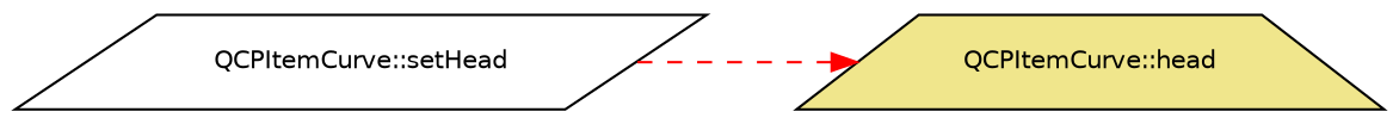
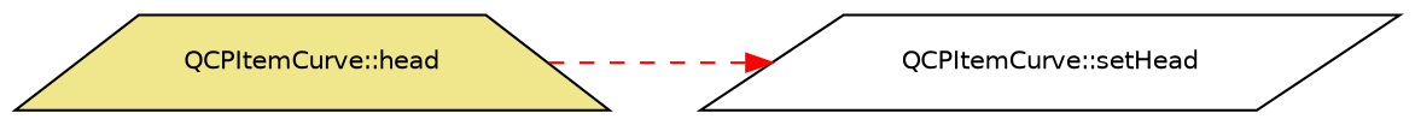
  digraph {
    rankdir=RL
    node [color=black fontname=Helvetica fontsize=10 style=filled]
    n1 [fillcolor=khaki fontcolor=black height=0.2 label="QCPItemCurve::head" shape=trapezium width=0.4]
    n2 [fillcolor=white height=0.2 label="QCPItemCurve::setHead" shape=parallelogram width=0.4]
-   n1 -> n2 [color=red dir=back fontname=Helvetica fontsize=10 labelfontname=Helvetica labelfontsize=10 style=dashed]
+   n2 -> n1 [color=red dir=back fontname=Helvetica fontsize=10 labelfontname=Helvetica labelfontsize=10 style=dashed]
  }
